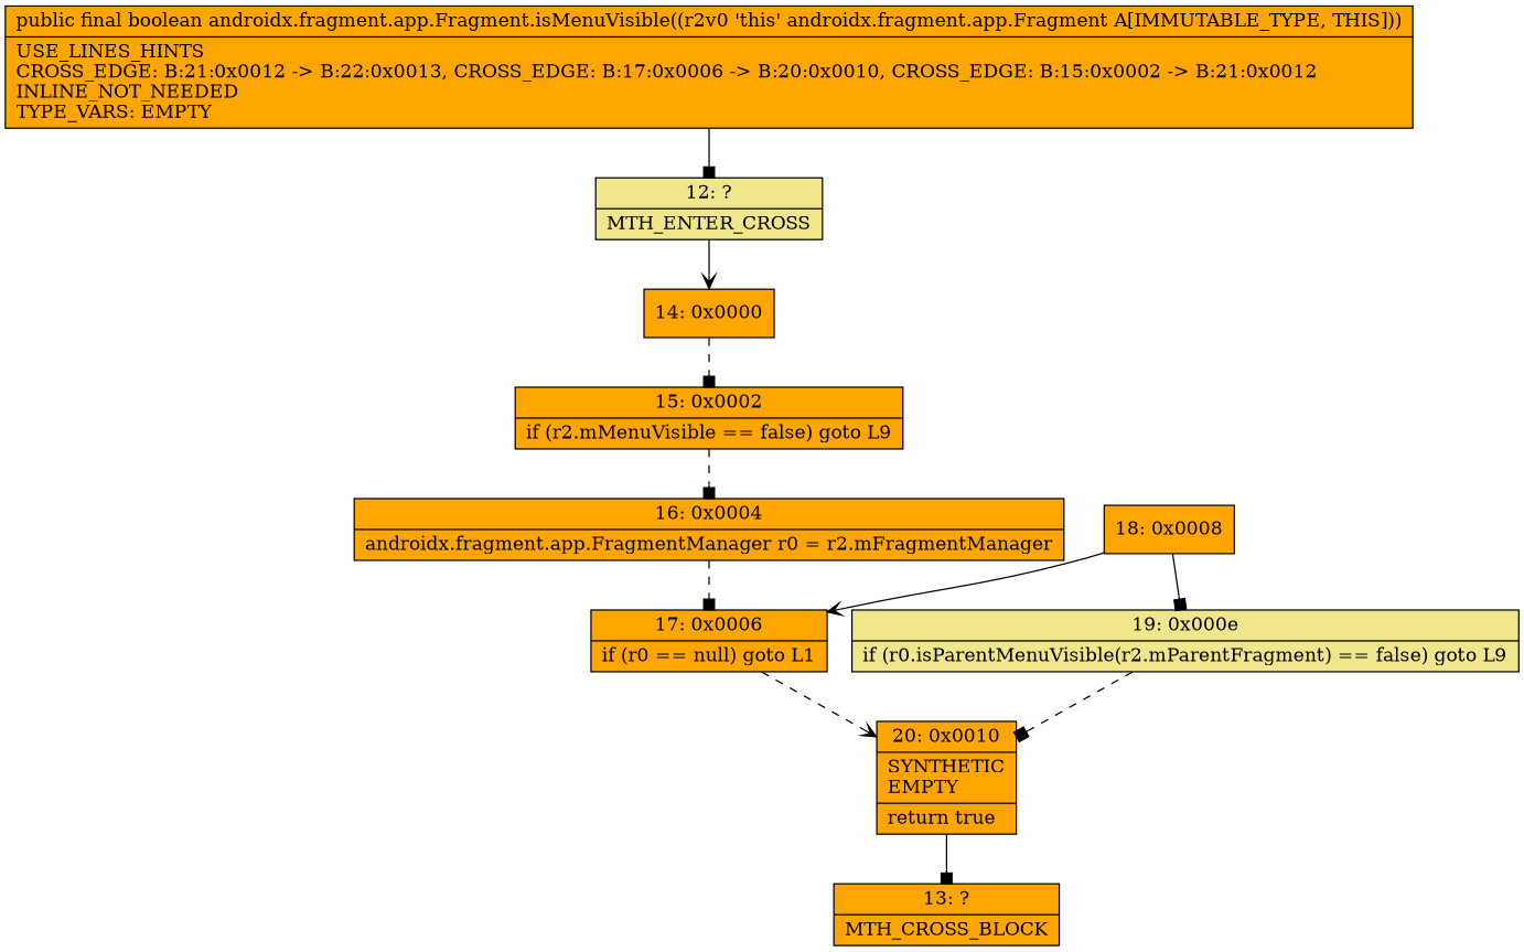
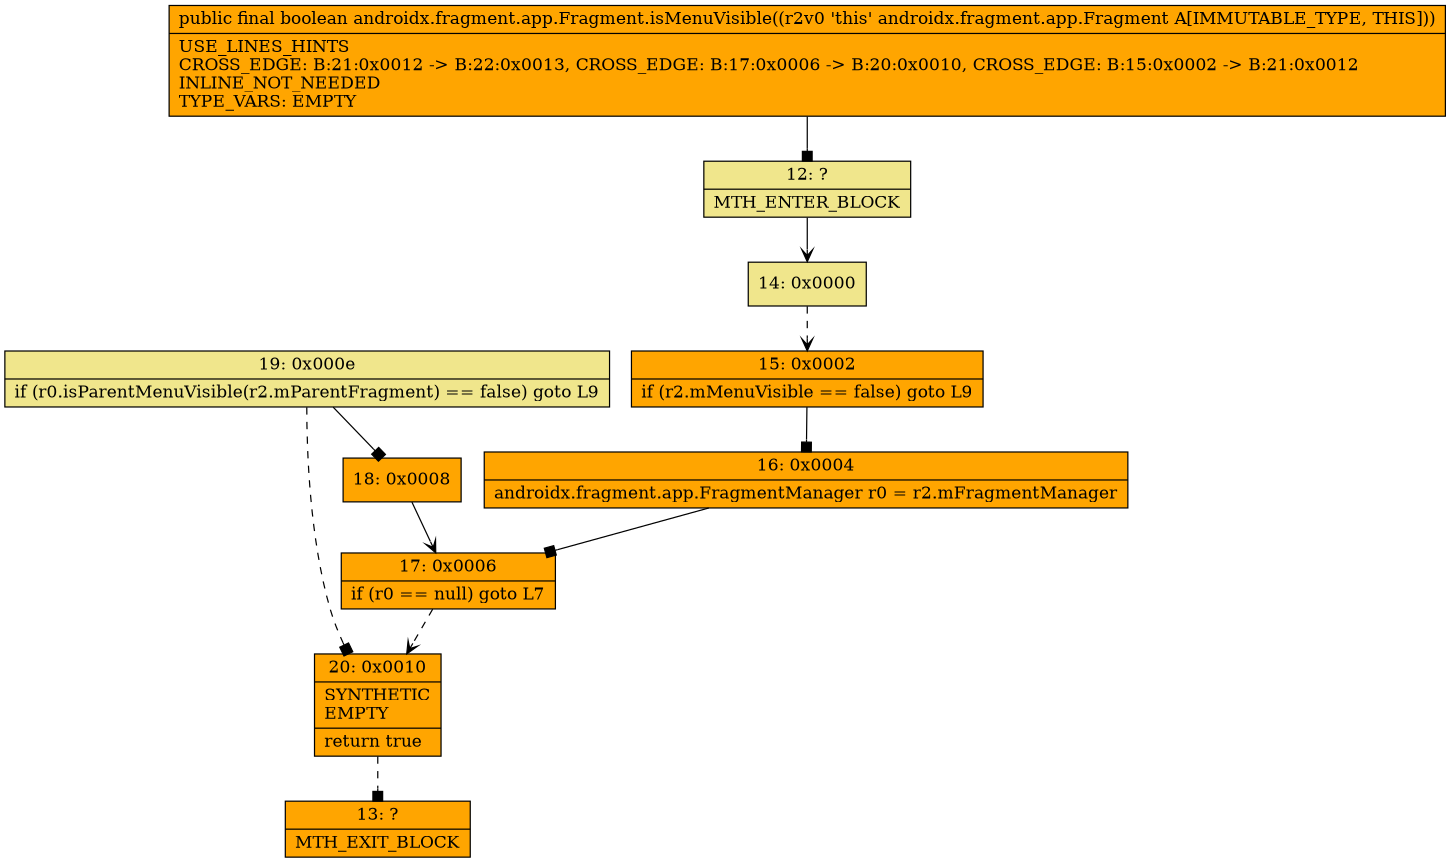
  digraph {
    node [fillcolor=orange shape=record style=filled]
    edge [arrowhead=box style=solid]
-   n1 [fillcolor=khaki label="{12\:\ ?|MTH_ENTER_CROSS\l}"]
-   n2 [label="{14\:\ 0x0000}"]
+   n1 [fillcolor=khaki label="{12\:\ ?|MTH_ENTER_BLOCK\l}"]
+   n2 [fillcolor=khaki label="{14\:\ 0x0000}"]
    n3 [label="{15\:\ 0x0002|if (r2.mMenuVisible == false) goto L9\l}"]
    n4 [label="{16\:\ 0x0004|androidx.fragment.app.FragmentManager r0 = r2.mFragmentManager\l}"]
-   n5 [label="{17\:\ 0x0006|if (r0 == null) goto L1\l}"]
+   n5 [label="{17\:\ 0x0006|if (r0 == null) goto L7\l}"]
    n6 [label="{20\:\ 0x0010|SYNTHETIC\lEMPTY\l|return true\l}"]
    n7 [label="{18\:\ 0x0008}"]
    n8 [fillcolor=khaki label="{19\:\ 0x000e|if (r0.isParentMenuVisible(r2.mParentFragment) == false) goto L9\l}"]
-   n9 [label="{13\:\ ?|MTH_CROSS_BLOCK\l}"]
+   n9 [label="{13\:\ ?|MTH_EXIT_BLOCK\l}"]
    n10 [label="{public final boolean androidx.fragment.app.Fragment.isMenuVisible((r2v0 'this' androidx.fragment.app.Fragment A[IMMUTABLE_TYPE, THIS]))  | USE_LINES_HINTS\lCROSS_EDGE: B:21:0x0012 \-\> B:22:0x0013, CROSS_EDGE: B:17:0x0006 \-\> B:20:0x0010, CROSS_EDGE: B:15:0x0002 \-\> B:21:0x0012\lINLINE_NOT_NEEDED\lTYPE_VARS: EMPTY\l}"]
    n1 -> n2 [arrowhead=vee]
-   n2 -> n3 [style=dashed]
-   n3 -> n4 [style=dashed]
-   n4 -> n5 [style=dashed]
+   n2 -> n3 [arrowhead=vee style=dashed]
+   n3 -> n4
+   n4 -> n5
    n5 -> n6 [arrowhead=vee style=dashed]
-   n6 -> n9
+   n6 -> n9 [style=dashed]
    n7 -> n5 [arrowhead=vee]
-   n7 -> n8
+   n8 -> n7
    n8 -> n6 [style=dashed]
    n10 -> n1
  }
